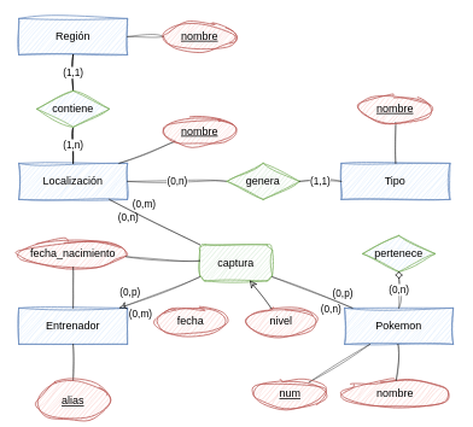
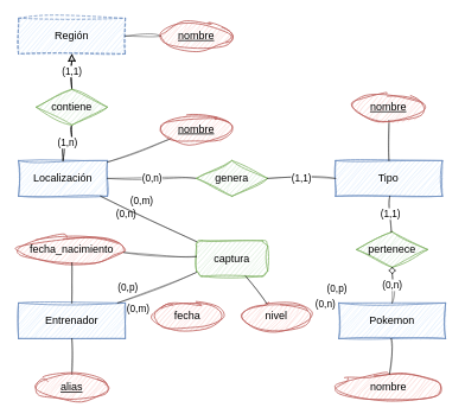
  <mxCell id="0" />
  <mxCell id="1" parent="0" />
- <mxCell id="2" value="Región" style="rounded=0;whiteSpace=wrap;html=1;sketch=1;curveFitting=1;jiggle=2;fillColor=#dae8fc;strokeColor=#6c8ebf;" parent="1" vertex="1"><mxGeometry x="20" y="20" width="120" height="40" as="geometry" /></mxCell>
+ <mxCell id="2" value="Región" style="rounded=0;whiteSpace=wrap;html=1;sketch=1;curveFitting=1;jiggle=2;fillColor=#dae8fc;strokeColor=#6c8ebf;dashed=1;" parent="1" vertex="1"><mxGeometry x="20" y="20" width="120" height="40" as="geometry" /></mxCell>
  <mxCell id="3" value="Pokemon" style="rounded=0;whiteSpace=wrap;html=1;sketch=1;curveFitting=1;jiggle=2;fillColor=#dae8fc;strokeColor=#6c8ebf;" parent="1" vertex="1"><mxGeometry x="380" y="340" width="120" height="40" as="geometry" /></mxCell>
  <mxCell id="4" value="Entrenador" style="rounded=0;whiteSpace=wrap;html=1;sketch=1;curveFitting=1;jiggle=2;fillColor=#dae8fc;strokeColor=#6c8ebf;" parent="1" vertex="1"><mxGeometry x="20" y="340" width="120" height="40" as="geometry" /></mxCell>
  <mxCell id="5" value="Tipo" style="rounded=0;whiteSpace=wrap;html=1;sketch=1;curveFitting=1;jiggle=2;fillColor=#dae8fc;strokeColor=#6c8ebf;" parent="1" vertex="1"><mxGeometry x="376.38" y="180" width="120" height="40" as="geometry" /></mxCell>
- <mxCell id="6" value="Localización" style="rounded=0;whiteSpace=wrap;html=1;sketch=1;curveFitting=1;jiggle=2;fillColor=#dae8fc;strokeColor=#6c8ebf;" parent="1" vertex="1"><mxGeometry x="20" y="180" width="120" height="40" as="geometry" /></mxCell>
- <mxCell id="7" value="(1,1)" style="edgeStyle=orthogonalEdgeStyle;rounded=0;orthogonalLoop=1;jettySize=auto;html=1;endArrow=none;endFill=0;sketch=1;curveFitting=1;jiggle=2;startArrow=none;startFill=0;" parent="1" source="9" target="2" edge="1"><mxGeometry relative="1" as="geometry" /></mxCell>
+ <mxCell id="6" value="Localización" style="rounded=0;whiteSpace=wrap;html=1;sketch=1;curveFitting=1;jiggle=2;fillColor=#dae8fc;strokeColor=#6c8ebf;" parent="1" vertex="1"><mxGeometry x="20" y="180" width="100" height="40" as="geometry" /></mxCell>
+ <mxCell id="7" value="(1,1)" style="edgeStyle=orthogonalEdgeStyle;rounded=0;orthogonalLoop=1;jettySize=auto;html=1;endArrow=block;endFill=0;sketch=1;curveFitting=1;jiggle=2;startArrow=none;startFill=0;" parent="1" source="9" target="2" edge="1"><mxGeometry relative="1" as="geometry" /></mxCell>
  <mxCell id="8" value="(1,n)" style="edgeStyle=orthogonalEdgeStyle;rounded=0;orthogonalLoop=1;jettySize=auto;html=1;endArrow=none;endFill=0;sketch=1;curveFitting=1;jiggle=2;startArrow=none;startFill=0;" parent="1" source="9" target="6" edge="1"><mxGeometry relative="1" as="geometry" /></mxCell>
- <mxCell id="9" value="contiene" style="rhombus;whiteSpace=wrap;html=1;sketch=1;curveFitting=1;jiggle=2;fillColor=#dae8fc;strokeColor=#82b366;" parent="1" vertex="1"><mxGeometry x="40" y="100" width="80" height="40" as="geometry" /></mxCell>
+ <mxCell id="9" value="contiene" style="rhombus;whiteSpace=wrap;html=1;sketch=1;curveFitting=1;jiggle=2;fillColor=#d5e8d4;strokeColor=#82b366;" parent="1" vertex="1"><mxGeometry x="40" y="100" width="80" height="40" as="geometry" /></mxCell>
  <mxCell id="10" value="" style="rounded=0;orthogonalLoop=1;jettySize=auto;html=1;sketch=1;curveFitting=1;jiggle=2;strokeWidth=0.5;endArrow=none;endFill=0;" parent="1" source="11" target="2" edge="1"><mxGeometry relative="1" as="geometry" /></mxCell>
  <mxCell id="11" value="nombre" style="ellipse;whiteSpace=wrap;html=1;sketch=1;curveFitting=1;jiggle=2;fontStyle=4;fillColor=#f8cecc;strokeColor=#b85450;" parent="1" vertex="1"><mxGeometry x="180" y="25" width="80" height="30" as="geometry" /></mxCell>
- <mxCell id="12" value="" style="rounded=0;orthogonalLoop=1;jettySize=auto;html=1;sketch=1;curveFitting=1;jiggle=2;strokeWidth=0.5;endArrow=none;endFill=0;" parent="1" source="13" target="3" edge="1"><mxGeometry relative="1" as="geometry"><mxPoint x="325" y="521" as="targetPoint" /></mxGeometry></mxCell>
- <mxCell id="13" value="num" style="ellipse;whiteSpace=wrap;html=1;sketch=1;curveFitting=1;jiggle=2;fontStyle=4;fillColor=#f8cecc;strokeColor=#b85450;" parent="1" vertex="1"><mxGeometry x="280" y="420" width="80" height="30" as="geometry" /></mxCell>
  <mxCell id="14" value="" style="rounded=0;orthogonalLoop=1;jettySize=auto;html=1;sketch=1;curveFitting=1;jiggle=2;strokeWidth=0.5;endArrow=none;endFill=0;" parent="1" source="15" target="4" edge="1"><mxGeometry relative="1" as="geometry"><mxPoint x="69.565" y="330" as="targetPoint" /></mxGeometry></mxCell>
- <mxCell id="15" value="alias" style="ellipse;whiteSpace=wrap;html=1;sketch=1;curveFitting=1;jiggle=2;fontStyle=4;fillColor=#f8cecc;strokeColor=#b85450;" parent="1" vertex="1"><mxGeometry x="40" y="420" width="80" height="45" as="geometry" /></mxCell>
+ <mxCell id="15" value="alias" style="ellipse;whiteSpace=wrap;html=1;sketch=1;curveFitting=1;jiggle=2;fontStyle=4;fillColor=#f8cecc;strokeColor=#b85450;" parent="1" vertex="1"><mxGeometry x="40" y="420" width="80" height="30" as="geometry" /></mxCell>
  <mxCell id="16" value="" style="rounded=0;orthogonalLoop=1;jettySize=auto;html=1;sketch=1;curveFitting=1;jiggle=2;strokeWidth=0.5;endArrow=none;endFill=0;" parent="1" source="17" target="6" edge="1"><mxGeometry relative="1" as="geometry"><mxPoint x="160" y="271" as="targetPoint" /></mxGeometry></mxCell>
  <mxCell id="17" value="nombre" style="ellipse;whiteSpace=wrap;html=1;sketch=1;curveFitting=1;jiggle=2;fontStyle=4;fillColor=#f8cecc;strokeColor=#b85450;" parent="1" vertex="1"><mxGeometry x="180" y="130" width="80" height="30" as="geometry" /></mxCell>
  <mxCell id="18" value="" style="rounded=0;orthogonalLoop=1;jettySize=auto;html=1;sketch=1;curveFitting=1;jiggle=2;strokeWidth=0.5;endArrow=none;endFill=0;" parent="1" source="19" target="5" edge="1"><mxGeometry relative="1" as="geometry"><mxPoint x="660" y="141" as="targetPoint" /></mxGeometry></mxCell>
  <mxCell id="19" value="nombre" style="ellipse;whiteSpace=wrap;html=1;sketch=1;curveFitting=1;jiggle=2;fontStyle=4;fillColor=#f8cecc;strokeColor=#b85450;" parent="1" vertex="1"><mxGeometry x="396.38" y="105" width="80" height="30" as="geometry" /></mxCell>
  <mxCell id="20" value="fecha_nacimiento" style="ellipse;whiteSpace=wrap;html=1;sketch=1;curveFitting=1;jiggle=2;fontStyle=0;fillColor=#f8cecc;strokeColor=#b85450;" vertex="1" parent="1"><mxGeometry x="20" y="265" width="120" height="30" as="geometry" /></mxCell>
  <mxCell id="21" value="" style="rounded=0;orthogonalLoop=1;jettySize=auto;html=1;sketch=1;curveFitting=1;jiggle=2;strokeWidth=0.5;endArrow=none;endFill=0;" edge="1" parent="1" source="20" target="4"><mxGeometry relative="1" as="geometry"><mxPoint x="30" y="370" as="targetPoint" /><mxPoint x="-20" y="370" as="sourcePoint" /></mxGeometry></mxCell>
  <mxCell id="22" value="captura" style="whiteSpace=wrap;html=1;sketch=1;curveFitting=1;jiggle=2;fillColor=#d5e8d4;strokeColor=#82b366;rounded=1;" vertex="1" parent="1"><mxGeometry x="220" y="270" width="80" height="40" as="geometry" /></mxCell>
  <mxCell id="23" value="nombre" style="ellipse;whiteSpace=wrap;html=1;sketch=1;curveFitting=1;jiggle=2;fontStyle=0;fillColor=#f8cecc;strokeColor=#b85450;" vertex="1" parent="1"><mxGeometry x="376.38" y="420" width="120" height="30" as="geometry" /></mxCell>
  <mxCell id="24" value="" style="rounded=0;orthogonalLoop=1;jettySize=auto;html=1;sketch=1;curveFitting=1;jiggle=2;strokeWidth=0.5;endArrow=none;endFill=0;" edge="1" parent="1" source="3" target="23"><mxGeometry relative="1" as="geometry"><mxPoint x="221" y="190" as="targetPoint" /><mxPoint x="282" y="166" as="sourcePoint" /></mxGeometry></mxCell>
- <mxCell id="25" value="pertenece" style="rhombus;whiteSpace=wrap;html=1;sketch=1;curveFitting=1;jiggle=2;fillColor=#dae8fc;strokeColor=#82b366;" vertex="1" parent="1"><mxGeometry x="400" y="260" width="80" height="40" as="geometry" /></mxCell>
+ <mxCell id="25" value="pertenece" style="rhombus;whiteSpace=wrap;html=1;sketch=1;curveFitting=1;jiggle=2;fillColor=#d5e8d4;strokeColor=#82b366;" vertex="1" parent="1"><mxGeometry x="400" y="260" width="80" height="40" as="geometry" /></mxCell>
+ <mxCell id="26" value="(1,1)" style="rounded=0;orthogonalLoop=1;jettySize=auto;html=1;sketch=1;curveFitting=1;jiggle=2;strokeWidth=0.5;endArrow=none;endFill=0;" edge="1" parent="1" source="5" target="25"><mxGeometry relative="1" as="geometry"><mxPoint x="221" y="190" as="targetPoint" /><mxPoint x="282" y="166" as="sourcePoint" /></mxGeometry></mxCell>
  <mxCell id="27" value="(0,n)" style="rounded=0;orthogonalLoop=1;jettySize=auto;html=1;sketch=1;curveFitting=1;jiggle=2;strokeWidth=0.5;endArrow=diamond;endFill=0;" edge="1" parent="1" source="3" target="25"><mxGeometry relative="1" as="geometry"><mxPoint x="231" y="200" as="targetPoint" /><mxPoint x="292" y="176" as="sourcePoint" /></mxGeometry></mxCell>
  <mxCell id="28" value="(0,n)" style="rounded=0;orthogonalLoop=1;jettySize=auto;html=1;sketch=1;curveFitting=1;jiggle=2;strokeWidth=0.5;endArrow=none;endFill=0;" edge="1" parent="1" source="29" target="6"><mxGeometry relative="1" as="geometry"><mxPoint x="161" y="210" as="targetPoint" /><mxPoint x="170" y="200" as="sourcePoint" /></mxGeometry></mxCell>
- <mxCell id="29" value="genera" style="rhombus;whiteSpace=wrap;html=1;sketch=1;curveFitting=1;jiggle=2;fillColor=#d5e8d4;strokeColor=#82b366;" vertex="1" parent="1"><mxGeometry x="250" y="180" width="80" height="40" as="geometry" /></mxCell>
+ <mxCell id="29" value="genera" style="rhombus;whiteSpace=wrap;html=1;sketch=1;curveFitting=1;jiggle=2;fillColor=#d5e8d4;strokeColor=#82b366;" vertex="1" parent="1"><mxGeometry x="220" y="180" width="80" height="40" as="geometry" /></mxCell>
  <mxCell id="30" value="(1,1)" style="rounded=0;orthogonalLoop=1;jettySize=auto;html=1;sketch=1;curveFitting=1;jiggle=2;strokeWidth=0.5;endArrow=none;endFill=0;" edge="1" parent="1" source="5" target="29"><mxGeometry relative="1" as="geometry"><mxPoint x="260" y="210" as="targetPoint" /><mxPoint x="230" y="210" as="sourcePoint" /></mxGeometry></mxCell>
  <mxCell id="31" value="" style="rounded=0;orthogonalLoop=1;jettySize=auto;html=1;sketch=1;curveFitting=1;jiggle=2;strokeWidth=0.5;endArrow=none;endFill=0;" edge="1" parent="1" source="22" target="6"><mxGeometry relative="1" as="geometry"><mxPoint x="160" y="220" as="targetPoint" /><mxPoint x="240" y="220" as="sourcePoint" /></mxGeometry></mxCell>
- <mxCell id="32" value="" style="rounded=0;orthogonalLoop=1;jettySize=auto;html=1;sketch=1;curveFitting=1;jiggle=2;strokeWidth=0.5;endArrow=classic;endFill=0;" edge="1" parent="1" source="22" target="4"><mxGeometry relative="1" as="geometry"><mxPoint x="124" y="230" as="targetPoint" /><mxPoint x="242" y="299" as="sourcePoint" /></mxGeometry></mxCell>
- <mxCell id="33" value="" style="rounded=0;orthogonalLoop=1;jettySize=auto;html=1;sketch=1;curveFitting=1;jiggle=2;strokeWidth=0.5;endArrow=none;endFill=0;" edge="1" parent="1" source="3" target="22"><mxGeometry relative="1" as="geometry"><mxPoint x="134" y="240" as="targetPoint" /><mxPoint x="252" y="309" as="sourcePoint" /></mxGeometry></mxCell>
+ <mxCell id="32" value="" style="rounded=0;orthogonalLoop=1;jettySize=auto;html=1;sketch=1;curveFitting=1;jiggle=2;strokeWidth=0.5;endArrow=none;endFill=0;" edge="1" parent="1" source="22" target="4"><mxGeometry relative="1" as="geometry"><mxPoint x="124" y="230" as="targetPoint" /><mxPoint x="242" y="299" as="sourcePoint" /></mxGeometry></mxCell>
  <mxCell id="34" value="(0,n)" style="text;whiteSpace=wrap;html=1;fontSize=11;" vertex="1" parent="1"><mxGeometry x="352.38" y="328" width="30" height="20" as="geometry" /></mxCell>
  <mxCell id="35" value="(0,m)" style="text;whiteSpace=wrap;html=1;fontSize=11;" vertex="1" parent="1"><mxGeometry x="140" y="333" width="30" height="20" as="geometry" /></mxCell>
  <mxCell id="36" value="(0,p)" style="text;whiteSpace=wrap;html=1;fontSize=11;" vertex="1" parent="1"><mxGeometry x="130" y="310" width="30" height="20" as="geometry" /></mxCell>
  <mxCell id="37" value="(0,n)" style="text;whiteSpace=wrap;html=1;fontSize=11;" vertex="1" parent="1"><mxGeometry x="128" y="227" width="30" height="20" as="geometry" /></mxCell>
  <mxCell id="38" value="(0,m)" style="text;whiteSpace=wrap;html=1;fontSize=11;" vertex="1" parent="1"><mxGeometry x="144" y="212" width="30" height="20" as="geometry" /></mxCell>
  <mxCell id="39" value="(0,p)" style="text;whiteSpace=wrap;html=1;fontSize=11;" vertex="1" parent="1"><mxGeometry x="365" y="311" width="30" height="20" as="geometry" /></mxCell>
  <mxCell id="40" value="fecha" style="ellipse;whiteSpace=wrap;html=1;sketch=1;curveFitting=1;jiggle=2;fontStyle=0;fillColor=#f8cecc;strokeColor=#b85450;" vertex="1" parent="1"><mxGeometry x="170" y="340" width="80" height="30" as="geometry" /></mxCell>
  <mxCell id="41" value="" style="rounded=0;orthogonalLoop=1;jettySize=auto;html=1;sketch=1;curveFitting=1;jiggle=2;strokeWidth=0.5;endArrow=none;endFill=0;" edge="1" parent="1" source="22" target="20"><mxGeometry relative="1" as="geometry"><mxPoint x="90" y="390" as="targetPoint" /><mxPoint x="90" y="430" as="sourcePoint" /></mxGeometry></mxCell>
  <mxCell id="42" value="nivel" style="ellipse;whiteSpace=wrap;html=1;sketch=1;curveFitting=1;jiggle=2;fontStyle=0;fillColor=#f8cecc;strokeColor=#b85450;" vertex="1" parent="1"><mxGeometry x="270" y="340" width="80" height="30" as="geometry" /></mxCell>
- <mxCell id="43" value="" style="rounded=0;orthogonalLoop=1;jettySize=auto;html=1;sketch=1;curveFitting=1;jiggle=2;strokeWidth=0.5;endArrow=classic;endFill=0;" edge="1" parent="1" source="42" target="22"><mxGeometry relative="1" as="geometry"><mxPoint x="293" y="309" as="targetPoint" /><mxPoint x="399" y="350" as="sourcePoint" /></mxGeometry></mxCell>
+ <mxCell id="43" value="" style="rounded=0;orthogonalLoop=1;jettySize=auto;html=1;sketch=1;curveFitting=1;jiggle=2;strokeWidth=0.5;endArrow=none;endFill=0;" edge="1" parent="1" source="42" target="22"><mxGeometry relative="1" as="geometry"><mxPoint x="293" y="309" as="targetPoint" /><mxPoint x="399" y="350" as="sourcePoint" /></mxGeometry></mxCell>
